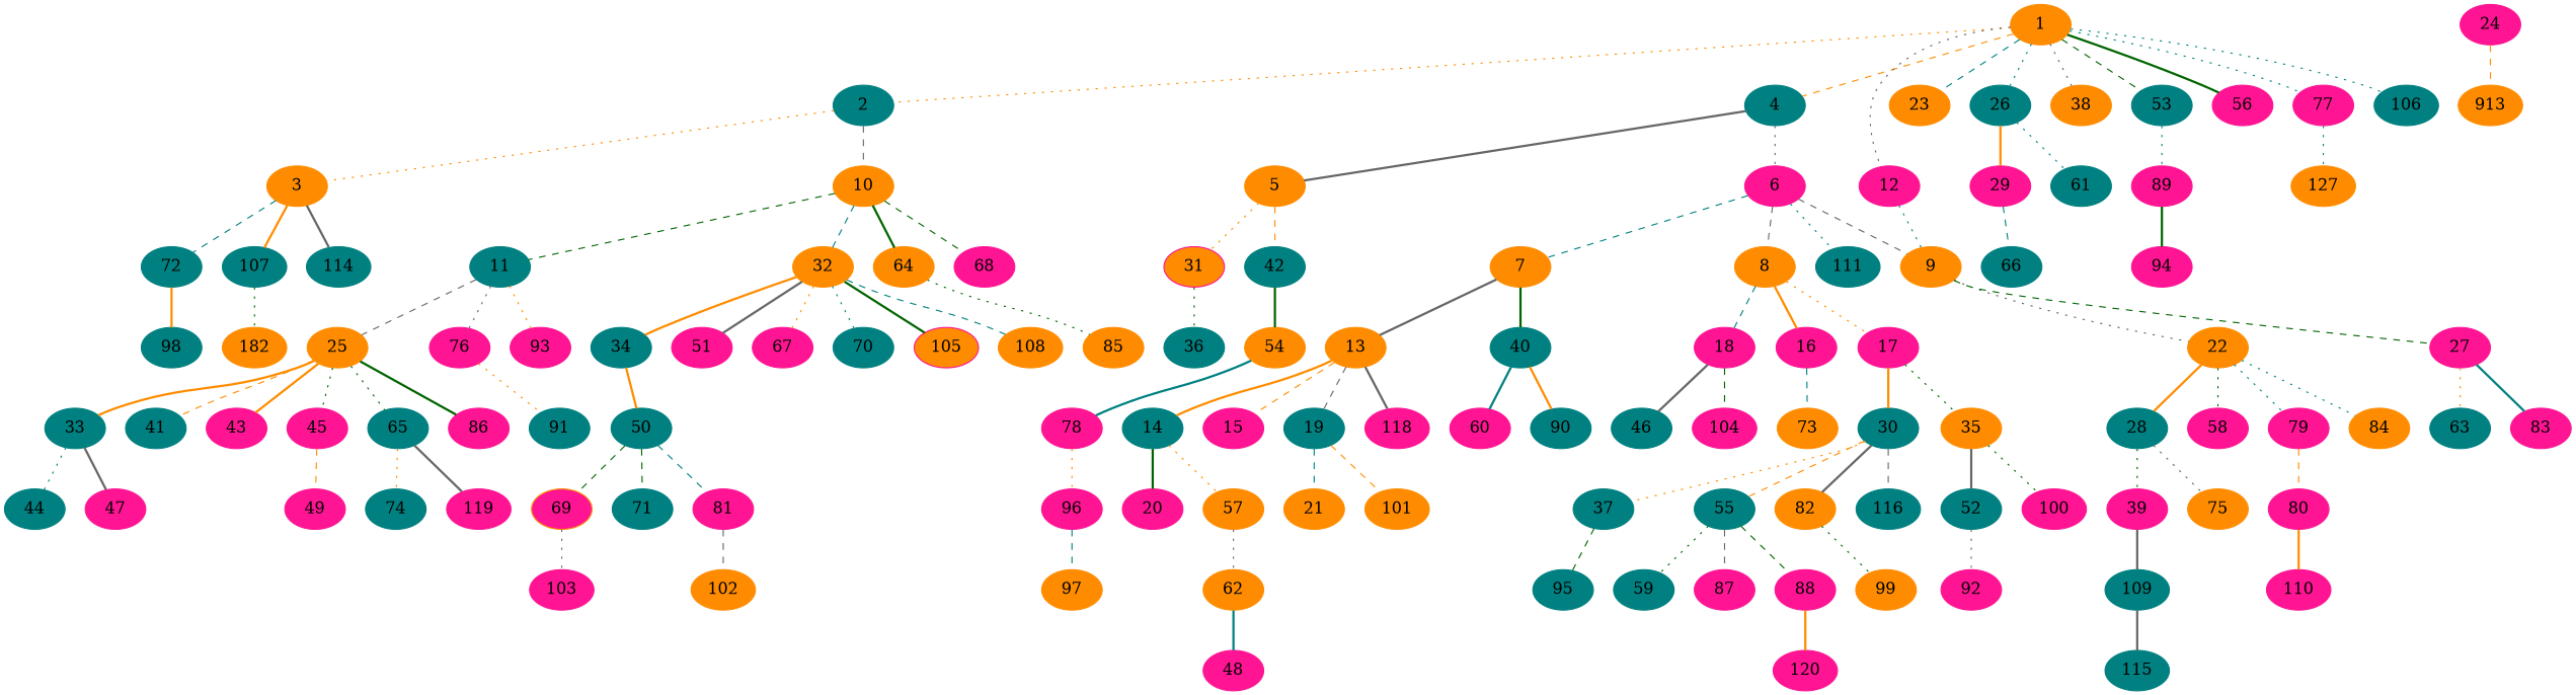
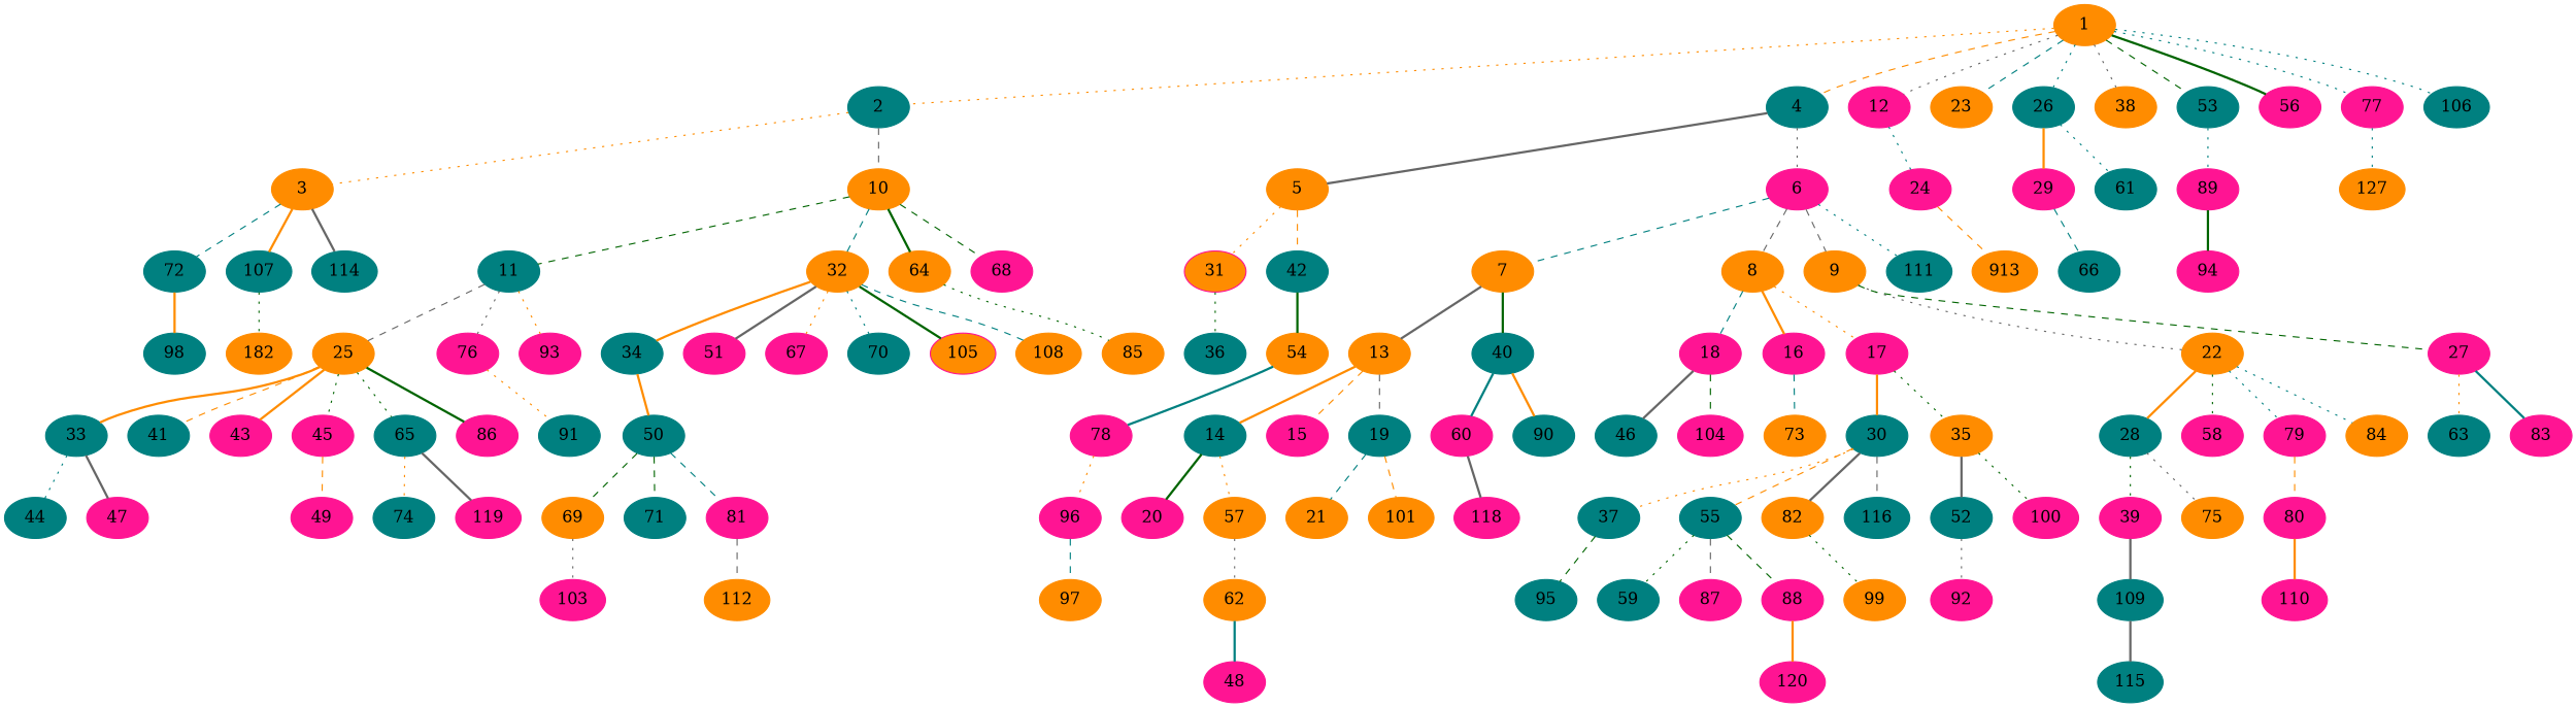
  graph {
    node [color=deeppink style=filled]
    edge [color=darkorange style=dotted]
    1 [color=darkorange]
    2 [color=teal]
    4 [color=teal]
    12
    23 [color=darkorange]
    26 [color=teal]
    38 [color=darkorange]
    53 [color=teal]
    56
    77
    106 [color=teal]
    3 [color=darkorange]
    10 [color=darkorange]
    5 [color=darkorange]
    6
    24
    29
    61 [color=teal]
    89
    n20 [color=darkorange label=127]
    72 [color=teal]
    107 [color=teal]
    114 [color=teal]
    11 [color=teal]
    32 [color=darkorange]
    64 [color=darkorange]
    68
    98 [color=teal]
    n29 [color=darkorange label=182]
    31 [fillcolor=darkorange]
    42 [color=teal]
    7 [color=darkorange]
    8 [color=darkorange]
    9 [color=darkorange]
    111 [color=teal]
    36 [color=teal]
    54 [color=darkorange]
    13 [color=darkorange]
    40 [color=teal]
    18
    16
    17
    22 [color=darkorange]
    27
    14 [color=teal]
    15
    19 [color=teal]
    118
    46 [color=teal]
    104
    60
    90 [color=teal]
    73 [color=darkorange]
    30 [color=teal]
    35 [color=darkorange]
    28 [color=teal]
    58
    79
    84 [color=darkorange]
    63 [color=teal]
    83
    25 [color=darkorange]
    76
    93
    34 [color=teal]
    51
    67
    70 [color=teal]
    105 [fillcolor=darkorange]
    108 [color=darkorange]
    85 [color=darkorange]
    33 [color=teal]
    41 [color=teal]
    43
    45
    65 [color=teal]
    86
    91 [color=teal]
    n79 [color=darkorange label=913]
    20
    57 [color=darkorange]
    21 [color=darkorange]
    101 [color=darkorange]
    78
    96
    62 [color=darkorange]
    37 [color=teal]
    55 [color=teal]
    82 [color=darkorange]
    116 [color=teal]
    52 [color=teal]
    100
    39
    75 [color=darkorange]
    80
    44 [color=teal]
    47
    49
    74 [color=teal]
    119
    66 [color=teal]
    109 [color=teal]
    95 [color=teal]
    59 [color=teal]
    87
    88
    99 [color=darkorange]
    50 [color=teal]
-   69 [color=darkorange fillcolor=deeppink]
+   69 [color=darkorange]
    71 [color=teal]
    81
    92
    115 [color=teal]
    103
-   102 [color=darkorange]
+   102 [color=darkorange label=112]
    94
    120
    48
    97 [color=darkorange]
    110
    1 -- 2
    1 -- 4 [style=dashed]
    1 -- 12 [color=gray40]
    1 -- 23 [color=teal style=dashed]
    1 -- 26 [color=teal]
    1 -- 38 [color=gray40]
    1 -- 53 [color=darkgreen style=dashed]
    1 -- 56 [color=darkgreen style=bold]
    1 -- 77 [color=teal]
    1 -- 106 [color=teal]
    2 -- 3
    2 -- 10 [color=gray40 style=dashed]
    4 -- 5 [color=gray40 style=bold]
    4 -- 6 [color=gray40]
-   12 -- 9 [color=teal]
+   12 -- 24 [color=teal]
    26 -- 29 [style=bold]
    26 -- 61 [color=teal]
    53 -- 89 [color=teal]
    77 -- n20 [color=teal]
    3 -- 72 [color=teal style=dashed]
    3 -- 107 [style=bold]
    3 -- 114 [color=gray40 style=bold]
    10 -- 11 [color=darkgreen style=dashed]
    10 -- 32 [color=teal style=dashed]
    10 -- 64 [color=darkgreen style=bold]
    10 -- 68 [color=darkgreen style=dashed]
    5 -- 31
    5 -- 42 [style=dashed]
    6 -- 7 [color=teal style=dashed]
    6 -- 8 [color=gray40 style=dashed]
    6 -- 9 [color=gray40 style=dashed]
    6 -- 111 [color=teal]
    24 -- n79 [style=dashed]
    29 -- 66 [color=teal style=dashed]
    89 -- 94 [color=darkgreen style=bold]
    72 -- 98 [style=bold]
    107 -- n29 [color=darkgreen]
    11 -- 25 [color=gray40 style=dashed]
    11 -- 76 [color=gray40]
    11 -- 93
    32 -- 34 [style=bold]
    32 -- 51 [color=gray40 style=bold]
    32 -- 67
    32 -- 70 [color=teal]
    32 -- 105 [color=darkgreen style=bold]
    32 -- 108 [color=teal style=dashed]
    64 -- 85 [color=darkgreen]
    31 -- 36 [color=darkgreen]
    42 -- 54 [color=darkgreen style=bold]
    7 -- 13 [color=gray40 style=bold]
    7 -- 40 [color=darkgreen style=bold]
    8 -- 18 [color=teal style=dashed]
    8 -- 16 [style=bold]
    8 -- 17
    9 -- 22 [color=gray40]
    9 -- 27 [color=darkgreen style=dashed]
    54 -- 78 [color=teal style=bold]
    13 -- 14 [style=bold]
    13 -- 15 [style=dashed]
    13 -- 19 [color=gray40 style=dashed]
-   13 -- 118 [color=gray40 style=bold]
+   60 -- 118 [color=gray40 style=bold]
    40 -- 60 [color=teal style=bold]
    40 -- 90 [style=bold]
    18 -- 46 [color=gray40 style=bold]
    18 -- 104 [color=darkgreen style=dashed]
    16 -- 73 [color=teal style=dashed]
    17 -- 30 [style=bold]
    17 -- 35 [color=darkgreen]
    22 -- 28 [style=bold]
    22 -- 58 [color=darkgreen]
    22 -- 79 [color=teal]
    22 -- 84 [color=teal]
    27 -- 63
    27 -- 83 [color=teal style=bold]
    14 -- 20 [color=darkgreen style=bold]
    14 -- 57
    19 -- 21 [color=teal style=dashed]
    19 -- 101 [style=dashed]
    30 -- 37
    30 -- 55 [style=dashed]
    30 -- 82 [color=gray40 style=bold]
    30 -- 116 [color=gray40 style=dashed]
    35 -- 52 [color=gray40 style=bold]
    35 -- 100 [color=darkgreen]
    28 -- 39 [color=darkgreen]
    28 -- 75 [color=gray40]
    79 -- 80 [style=dashed]
    25 -- 33 [style=bold]
    25 -- 41 [style=dashed]
    25 -- 43 [style=bold]
    25 -- 45 [color=darkgreen]
    25 -- 65 [color=darkgreen]
    25 -- 86 [color=darkgreen style=bold]
    76 -- 91
    34 -- 50 [style=bold]
    33 -- 44 [color=teal]
    33 -- 47 [color=gray40 style=bold]
    45 -- 49 [style=dashed]
    65 -- 74
    65 -- 119 [color=gray40 style=bold]
    57 -- 62 [color=gray40]
    78 -- 96
    96 -- 97 [color=teal style=dashed]
    62 -- 48 [color=teal style=bold]
    37 -- 95 [color=darkgreen style=dashed]
    55 -- 59 [color=darkgreen]
    55 -- 87 [color=gray40 style=dashed]
    55 -- 88 [color=darkgreen style=dashed]
    82 -- 99 [color=darkgreen]
    52 -- 92 [color=gray40]
    39 -- 109 [color=gray40 style=bold]
    80 -- 110 [style=bold]
    109 -- 115 [color=gray40 style=bold]
    88 -- 120 [style=bold]
    50 -- 69 [color=darkgreen style=dashed]
    50 -- 71 [color=darkgreen style=dashed]
    50 -- 81 [color=teal style=dashed]
    69 -- 103 [color=gray40]
    81 -- 102 [color=gray40 style=dashed]
  }
